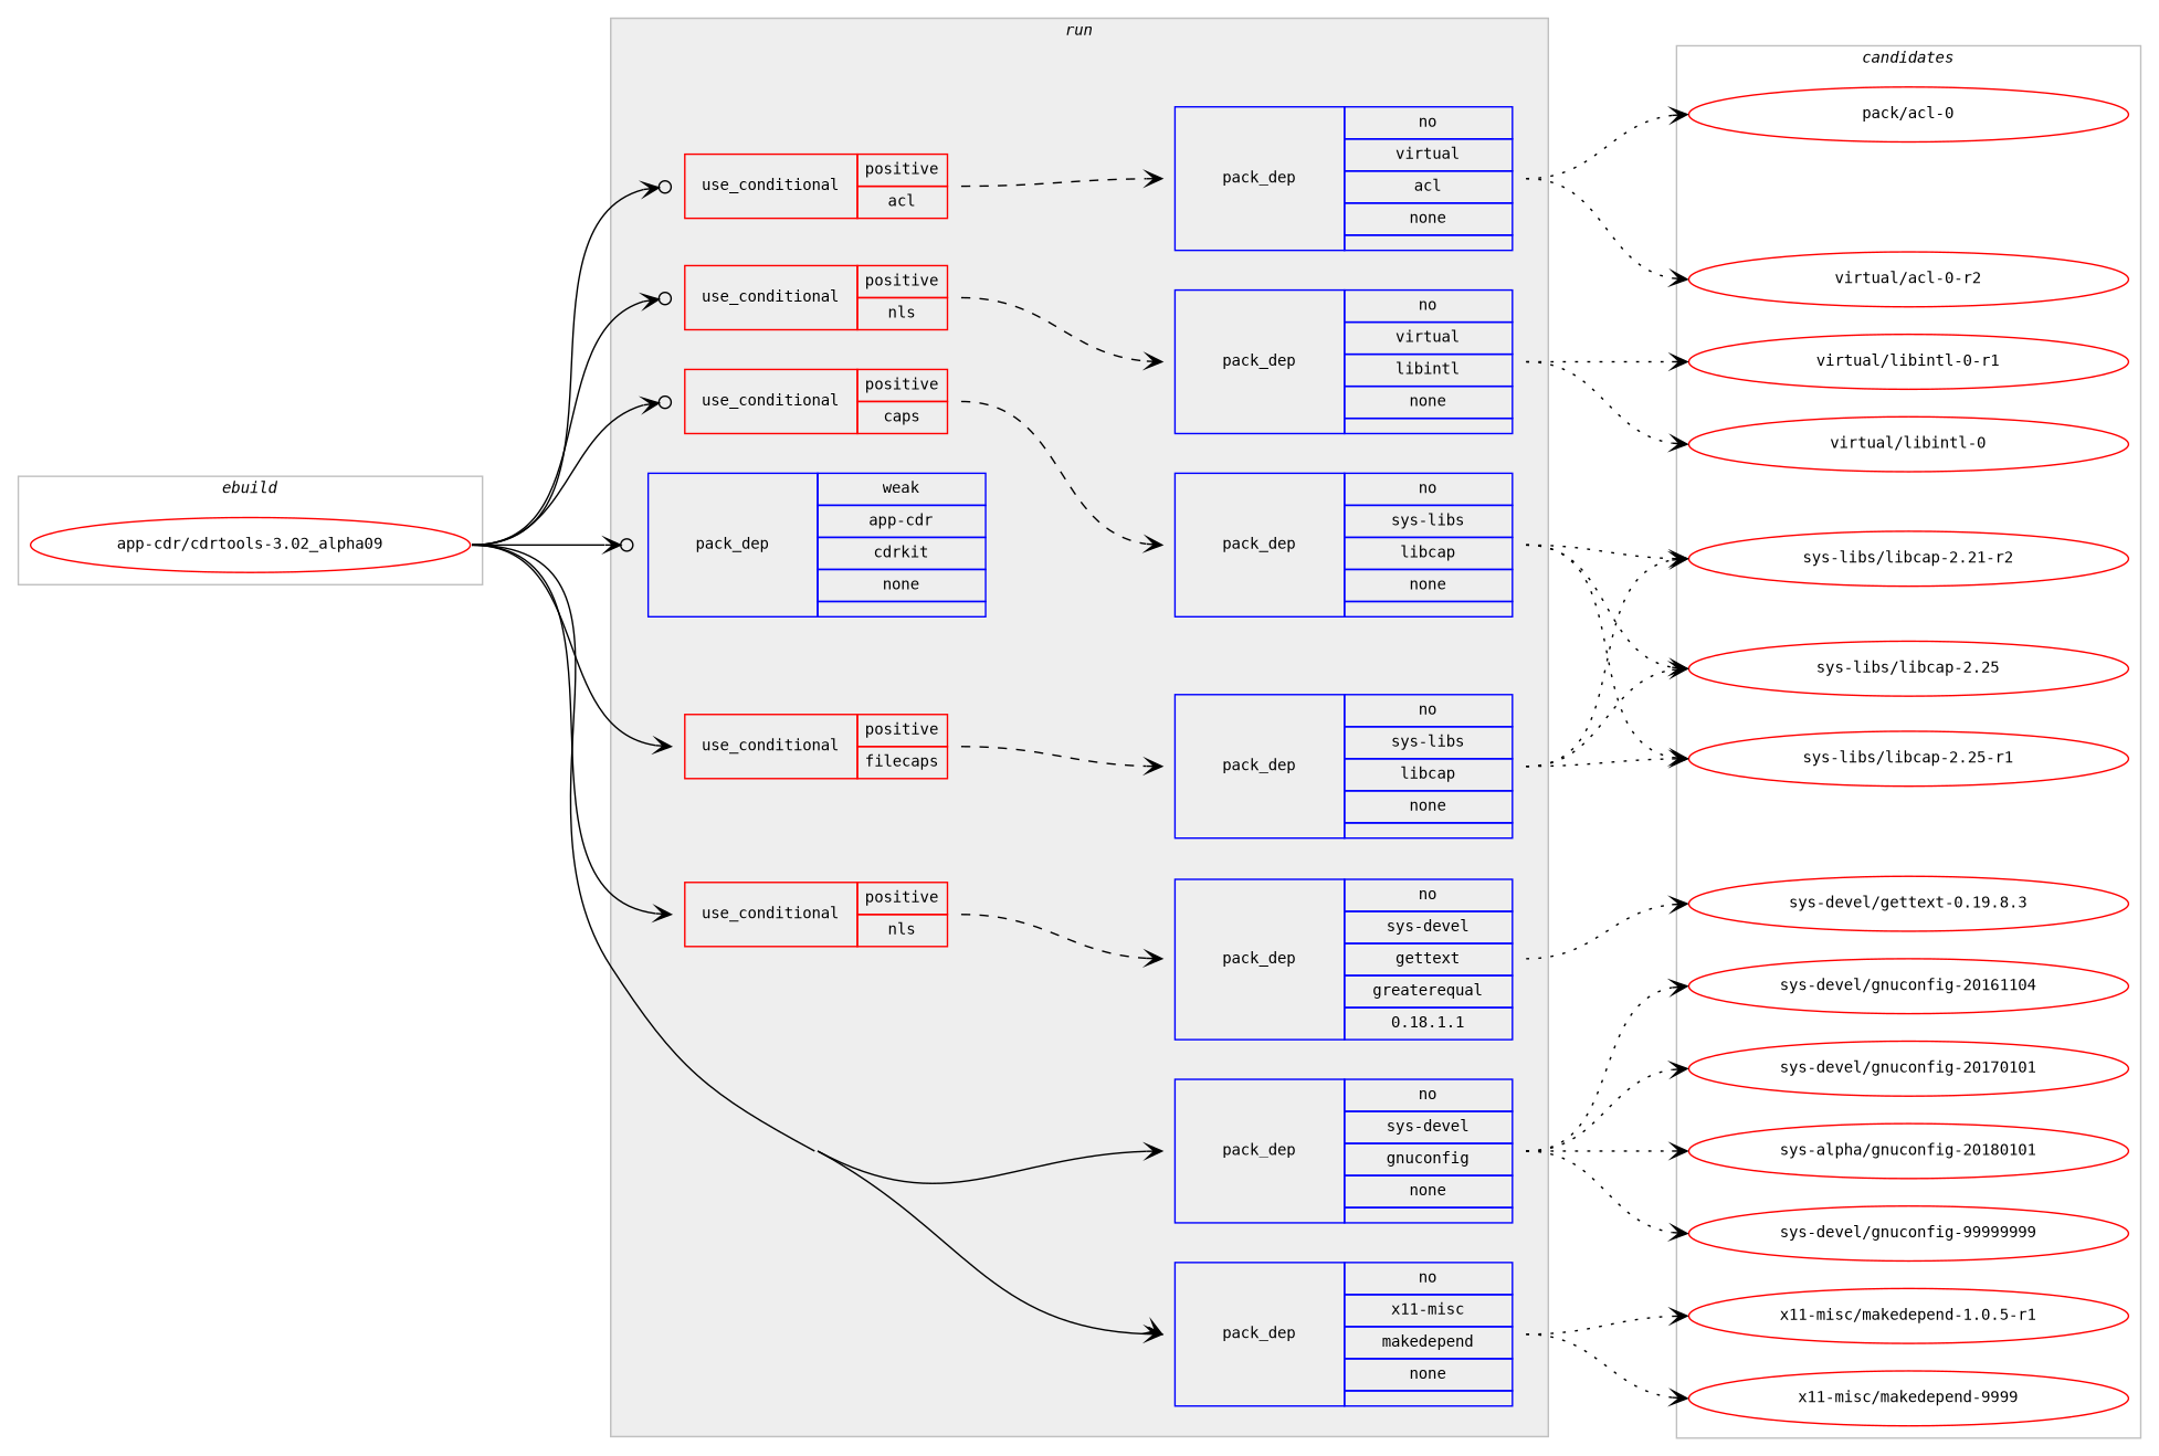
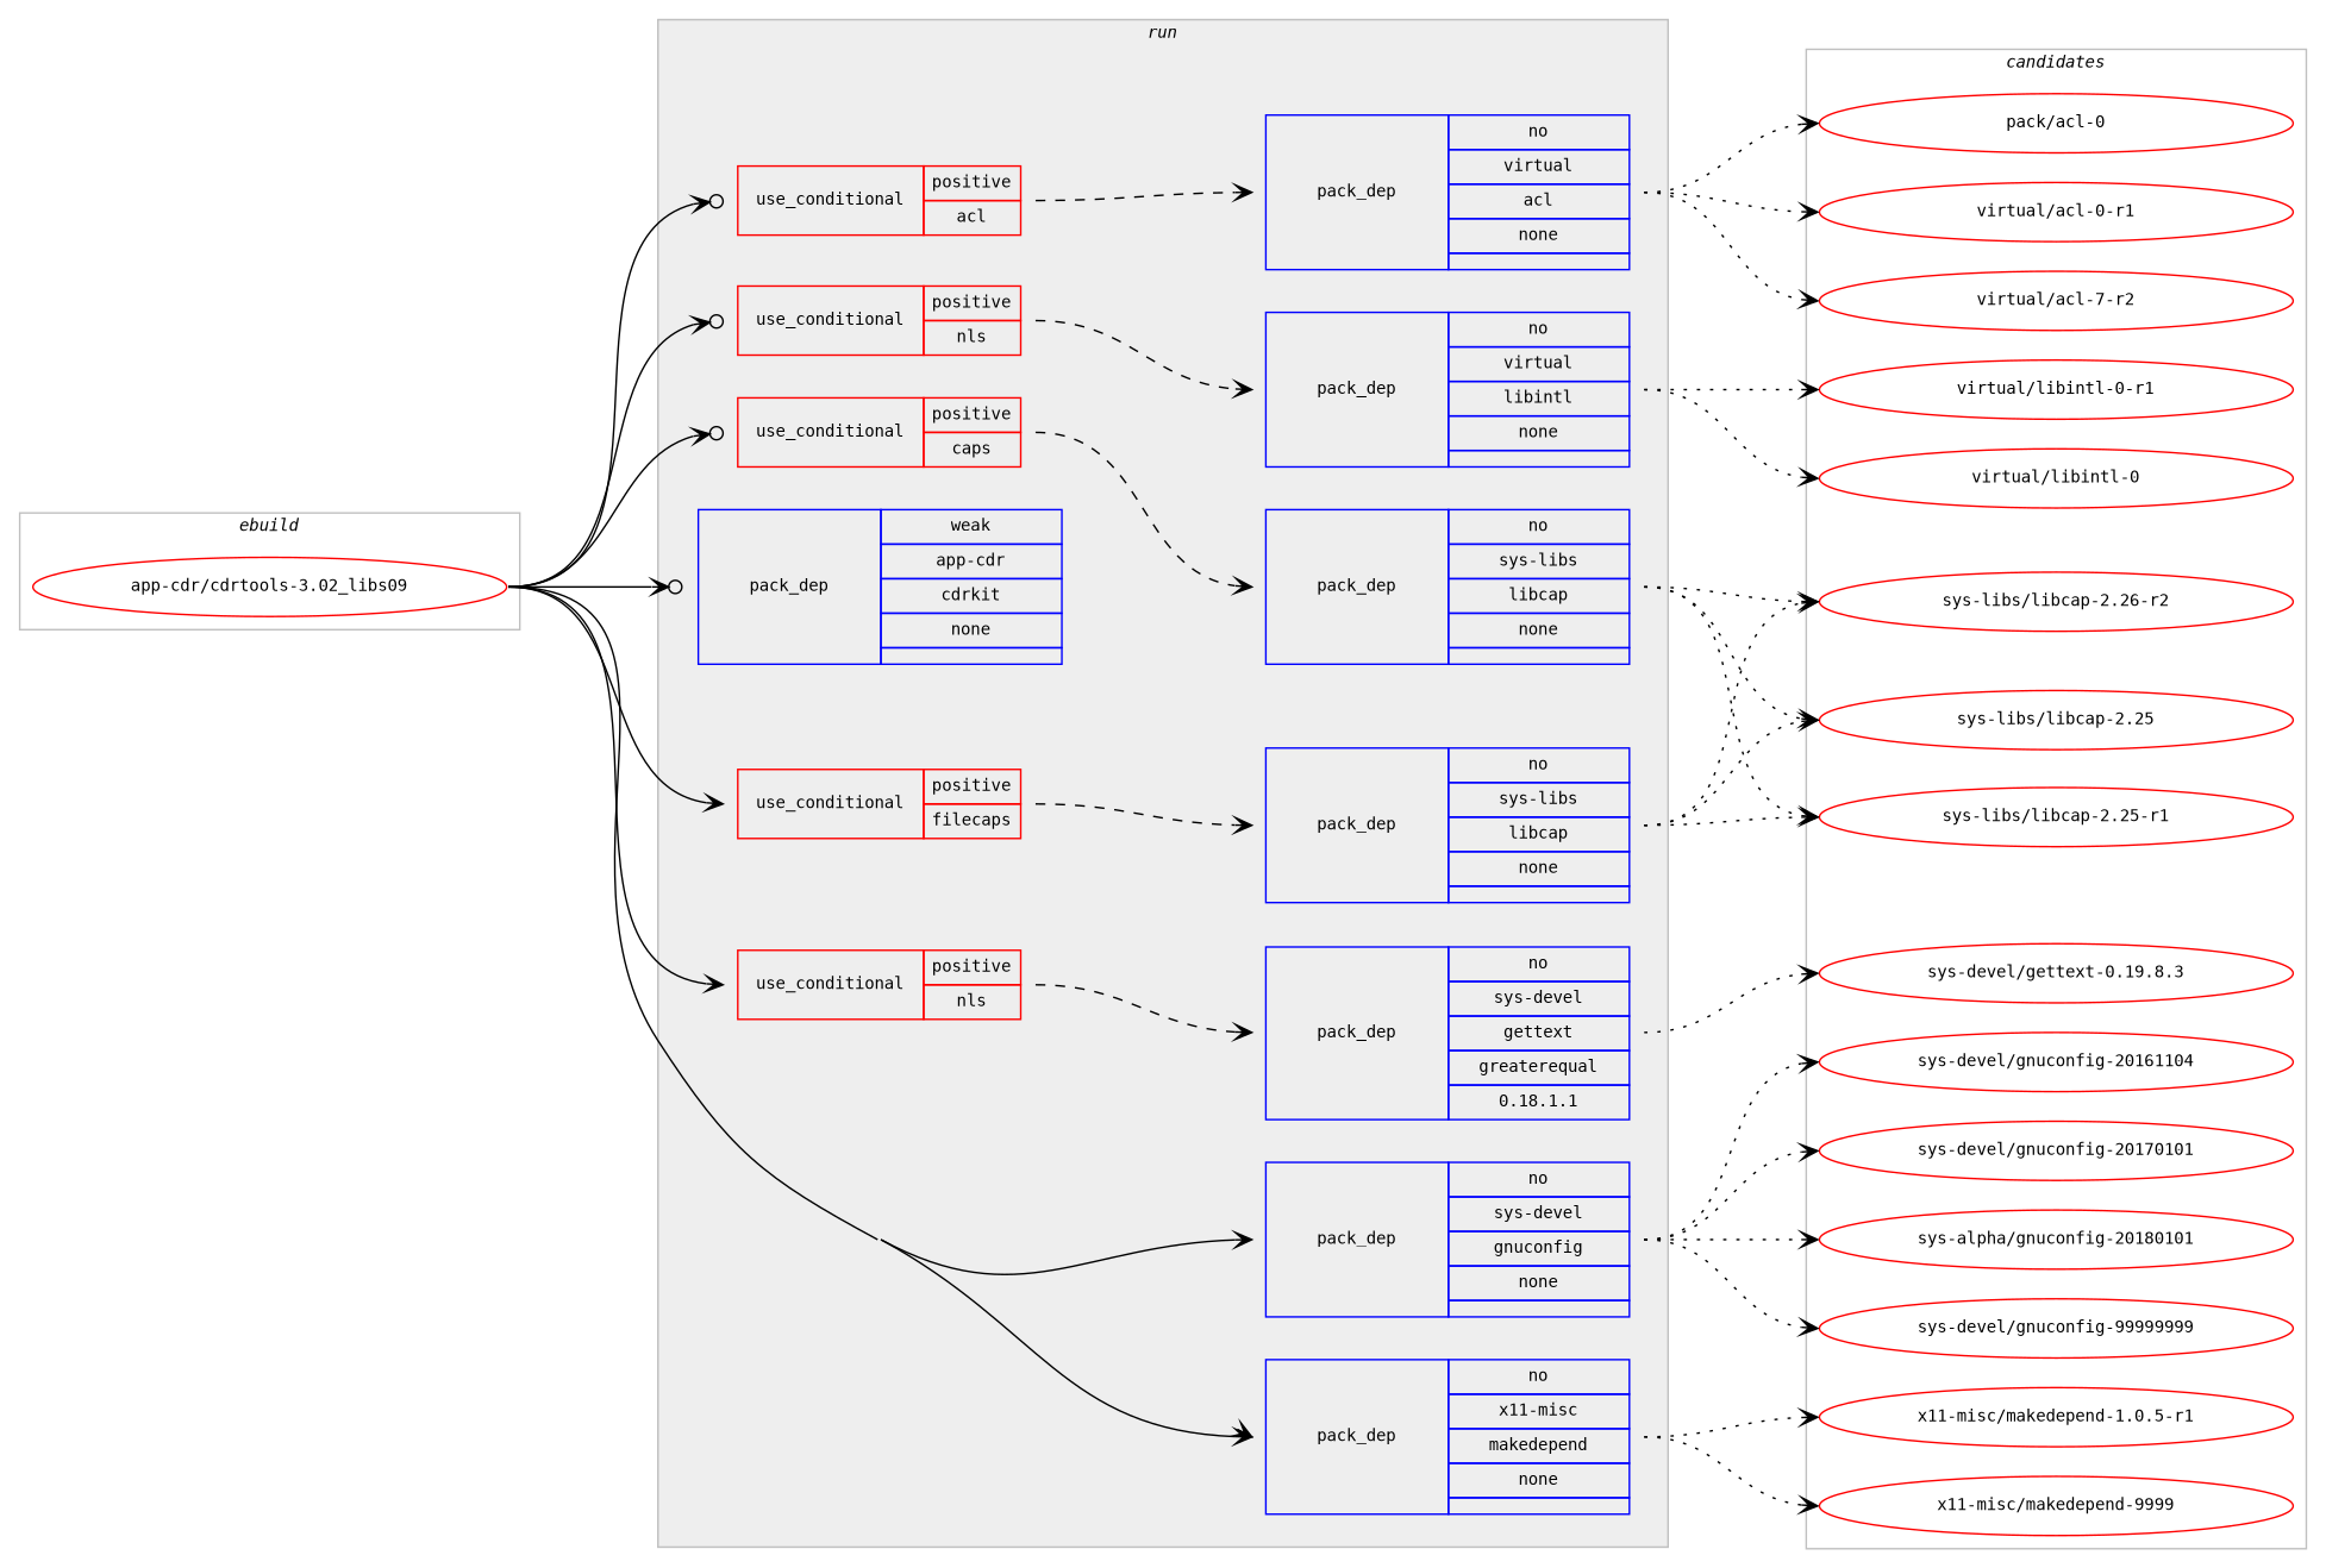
  digraph {
    compound=true
    concentrate=true
    fontname="DejaVu Sans Mono"
    fontsize=10
    newrank=true
    rankdir=LR
    ranksep=1.5
    node [color=red fontname="DejaVu Sans Mono" fontsize=10]
    edge [arrowhead=vee fontname="DejaVu Sans Mono" headport=w style=dotted tailport=e weight=100]
-   n1 [label="app-cdr/cdrtools-3.02_alpha09" width=4]
+   n1 [label="app-cdr/cdrtools-3.02_libs09" width=4]
    n2 [color=blue label=<<TABLE BORDER="0" CELLBORDER="1" CELLSPACING="0" CELLPADDING="4" WIDTH="220"><TR><TD ROWSPAN="6" CELLPADDING="30">pack_dep</TD></TR><TR><TD WIDTH="110">no</TD></TR><TR><TD>sys-libs</TD></TR><TR><TD>libcap</TD></TR><TR><TD>none</TD></TR><TR><TD></TD></TR></TABLE>> shape=none]
    n3 [label=<<TABLE BORDER="0" CELLBORDER="1" CELLSPACING="0" CELLPADDING="4"><TR><TD ROWSPAN="3" CELLPADDING="10">use_conditional</TD></TR><TR><TD>positive</TD></TR><TR><TD>filecaps</TD></TR></TABLE>> shape=none]
    n4 [color=blue label=<<TABLE BORDER="0" CELLBORDER="1" CELLSPACING="0" CELLPADDING="4" WIDTH="220"><TR><TD ROWSPAN="6" CELLPADDING="30">pack_dep</TD></TR><TR><TD WIDTH="110">no</TD></TR><TR><TD>sys-devel</TD></TR><TR><TD>gettext</TD></TR><TR><TD>greaterequal</TD></TR><TR><TD>0.18.1.1</TD></TR></TABLE>> shape=none]
    n5 [label=<<TABLE BORDER="0" CELLBORDER="1" CELLSPACING="0" CELLPADDING="4"><TR><TD ROWSPAN="3" CELLPADDING="10">use_conditional</TD></TR><TR><TD>positive</TD></TR><TR><TD>nls</TD></TR></TABLE>> shape=none]
    n6 [color=blue label=<<TABLE BORDER="0" CELLBORDER="1" CELLSPACING="0" CELLPADDING="4" WIDTH="220"><TR><TD ROWSPAN="6" CELLPADDING="30">pack_dep</TD></TR><TR><TD WIDTH="110">no</TD></TR><TR><TD>sys-devel</TD></TR><TR><TD>gnuconfig</TD></TR><TR><TD>none</TD></TR><TR><TD></TD></TR></TABLE>> shape=none]
    n7 [color=blue label=<<TABLE BORDER="0" CELLBORDER="1" CELLSPACING="0" CELLPADDING="4" WIDTH="220"><TR><TD ROWSPAN="6" CELLPADDING="30">pack_dep</TD></TR><TR><TD WIDTH="110">no</TD></TR><TR><TD>x11-misc</TD></TR><TR><TD>makedepend</TD></TR><TR><TD>none</TD></TR><TR><TD></TD></TR></TABLE>> shape=none]
    n8 [color=blue label=<<TABLE BORDER="0" CELLBORDER="1" CELLSPACING="0" CELLPADDING="4" WIDTH="220"><TR><TD ROWSPAN="6" CELLPADDING="30">pack_dep</TD></TR><TR><TD WIDTH="110">no</TD></TR><TR><TD>virtual</TD></TR><TR><TD>acl</TD></TR><TR><TD>none</TD></TR><TR><TD></TD></TR></TABLE>> shape=none]
    n9 [label=<<TABLE BORDER="0" CELLBORDER="1" CELLSPACING="0" CELLPADDING="4"><TR><TD ROWSPAN="3" CELLPADDING="10">use_conditional</TD></TR><TR><TD>positive</TD></TR><TR><TD>acl</TD></TR></TABLE>> shape=none]
    n10 [color=blue label=<<TABLE BORDER="0" CELLBORDER="1" CELLSPACING="0" CELLPADDING="4" WIDTH="220"><TR><TD ROWSPAN="6" CELLPADDING="30">pack_dep</TD></TR><TR><TD WIDTH="110">no</TD></TR><TR><TD>sys-libs</TD></TR><TR><TD>libcap</TD></TR><TR><TD>none</TD></TR><TR><TD></TD></TR></TABLE>> shape=none]
    n11 [label=<<TABLE BORDER="0" CELLBORDER="1" CELLSPACING="0" CELLPADDING="4"><TR><TD ROWSPAN="3" CELLPADDING="10">use_conditional</TD></TR><TR><TD>positive</TD></TR><TR><TD>caps</TD></TR></TABLE>> shape=none]
    n12 [color=blue label=<<TABLE BORDER="0" CELLBORDER="1" CELLSPACING="0" CELLPADDING="4" WIDTH="220"><TR><TD ROWSPAN="6" CELLPADDING="30">pack_dep</TD></TR><TR><TD WIDTH="110">no</TD></TR><TR><TD>virtual</TD></TR><TR><TD>libintl</TD></TR><TR><TD>none</TD></TR><TR><TD></TD></TR></TABLE>> shape=none]
    n13 [label=<<TABLE BORDER="0" CELLBORDER="1" CELLSPACING="0" CELLPADDING="4"><TR><TD ROWSPAN="3" CELLPADDING="10">use_conditional</TD></TR><TR><TD>positive</TD></TR><TR><TD>nls</TD></TR></TABLE>> shape=none]
    n14 [color=blue label=<<TABLE BORDER="0" CELLBORDER="1" CELLSPACING="0" CELLPADDING="4" WIDTH="220"><TR><TD ROWSPAN="6" CELLPADDING="30">pack_dep</TD></TR><TR><TD WIDTH="110">weak</TD></TR><TR><TD>app-cdr</TD></TR><TR><TD>cdrkit</TD></TR><TR><TD>none</TD></TR><TR><TD></TD></TR></TABLE>> shape=none]
    n15 [label="sys-libs/libcap-2.25" width=4]
    n16 [label="sys-libs/libcap-2.25-r1" width=4]
-   n17 [label="sys-libs/libcap-2.21-r2" width=4]
+   n17 [label="sys-libs/libcap-2.26-r2" width=4]
    n18 [label="pack/acl-0" width=4]
-   n20 [label="virtual/acl-0-r2" width=4]
+   n19 [label="virtual/acl-0-r1" width=4]
+   n20 [label="virtual/acl-7-r2" width=4]
    n21 [label="sys-devel/gettext-0.19.8.3" width=4]
    n22 [label="sys-devel/gnuconfig-20161104" width=4]
    n23 [label="sys-devel/gnuconfig-20170101" width=4]
    n24 [label="sys-alpha/gnuconfig-20180101" width=4]
    n25 [label="sys-devel/gnuconfig-99999999" width=4]
    n26 [label="x11-misc/makedepend-1.0.5-r1" width=4]
    n27 [label="x11-misc/makedepend-9999" width=4]
    n28 [label="virtual/libintl-0" width=4]
    n29 [label="virtual/libintl-0-r1" width=4]
    subgraph cluster_1 {
      color=gray
      label=<<i>ebuild</i>>
      rank=same
      n1
    }
    subgraph cluster_2 {
      color=gray
      label=<<i>dependencies</i>>
      subgraph cluster_3 {
        color=gray
        fillcolor="#eeeeee"
        label=<<i>compile</i>>
        style=filled
        subgraph sub_4 {
          color=gray
          fillcolor="#eeeeee"
          label=<<i>compile</i>>
          style=filled
          n3
          subgraph sub_5 {
            color=gray
            fillcolor="#eeeeee"
            label=<<i>compile</i>>
            style=filled
            n2
          }
        }
        subgraph sub_6 {
          color=gray
          fillcolor="#eeeeee"
          label=<<i>compile</i>>
          style=filled
          n5
          subgraph sub_7 {
            color=gray
            fillcolor="#eeeeee"
            label=<<i>compile</i>>
            style=filled
            n4
          }
        }
        subgraph sub_8 {
          color=gray
          fillcolor="#eeeeee"
          label=<<i>compile</i>>
          style=filled
          n6
        }
        subgraph sub_9 {
          color=gray
          fillcolor="#eeeeee"
          label=<<i>compile</i>>
          style=filled
          n7
        }
      }
      subgraph cluster_10 {
        color=gray
        fillcolor="#eeeeee"
        label=<<i>compile and run</i>>
        style=filled
        subgraph sub_11 {
          color=gray
          fillcolor="#eeeeee"
          label=<<i>compile and run</i>>
          style=filled
          n9
          subgraph sub_12 {
            color=gray
            fillcolor="#eeeeee"
            label=<<i>compile and run</i>>
            style=filled
            n8
          }
        }
        subgraph sub_13 {
          color=gray
          fillcolor="#eeeeee"
          label=<<i>compile and run</i>>
          style=filled
          n11
          subgraph sub_14 {
            color=gray
            fillcolor="#eeeeee"
            label=<<i>compile and run</i>>
            style=filled
            n10
          }
        }
        subgraph sub_15 {
          color=gray
          fillcolor="#eeeeee"
          label=<<i>compile and run</i>>
          style=filled
          n13
          subgraph sub_16 {
            color=gray
            fillcolor="#eeeeee"
            label=<<i>compile and run</i>>
            style=filled
            n12
          }
        }
        subgraph sub_17 {
          color=gray
          fillcolor="#eeeeee"
          label=<<i>compile and run</i>>
          style=filled
          n14
        }
      }
      subgraph cluster_18 {
        color=gray
        fillcolor="#eeeeee"
        label=<<i>run</i>>
        style=filled
      }
    }
    subgraph cluster_19 {
      color=gray
      label=<<i>candidates</i>>
      rank=same
      subgraph sub_20 {
        color=black
        label=<<i>candidates</i>>
        nodesep=1
        rank=same
        n15
        n16
        n17
      }
      subgraph sub_21 {
        color=black
        label=<<i>candidates</i>>
        nodesep=1
        rank=same
        n18
+       n19
        n20
      }
      subgraph sub_22 {
        color=black
        label=<<i>candidates</i>>
        nodesep=1
        rank=same
        n21
      }
      subgraph sub_23 {
        color=black
        label=<<i>candidates</i>>
        nodesep=1
        rank=same
        n22
        n23
        n24
        n25
      }
      subgraph sub_24 {
        color=black
        label=<<i>candidates</i>>
        nodesep=1
        rank=same
        n26
        n27
      }
      subgraph sub_25 {
        color=black
        label=<<i>candidates</i>>
        nodesep=1
        rank=same
        n15
        n16
        n17
      }
      subgraph sub_26 {
        color=black
        label=<<i>candidates</i>>
        nodesep=1
        rank=same
        n28
        n29
      }
      subgraph sub_27 {
        color=black
        label=<<i>candidates</i>>
        nodesep=1
        rank=same
      }
    }
    n1 -> n3 [style=solid weight=20]
    n1 -> n5 [style=solid weight=20]
    n1 -> n6 [style=solid weight=20]
    n1 -> n7 [style=solid weight=20]
    n1 -> n9 [arrowhead=odotvee style=solid weight=20]
    n1 -> n11 [arrowhead=odotvee style=solid weight=20]
    n1 -> n13 [arrowhead=odotvee style=solid weight=20]
    n1 -> n14 [arrowhead=odotvee style=solid weight=20]
    n2 -> n15
    n2 -> n16
    n2 -> n17
    n3 -> n2 [style=dashed weight=20]
    n4 -> n21
    n5 -> n4 [style=dashed weight=20]
    n6 -> n22
    n6 -> n23
    n6 -> n24
    n6 -> n25
    n7 -> n26
    n7 -> n27
    n8 -> n18
+   n8 -> n19
    n8 -> n20
    n9 -> n8 [style=dashed weight=20]
    n10 -> n15
    n10 -> n16
    n10 -> n17
    n11 -> n10 [style=dashed weight=20]
    n12 -> n28
    n12 -> n29
    n13 -> n12 [style=dashed weight=20]
  }
